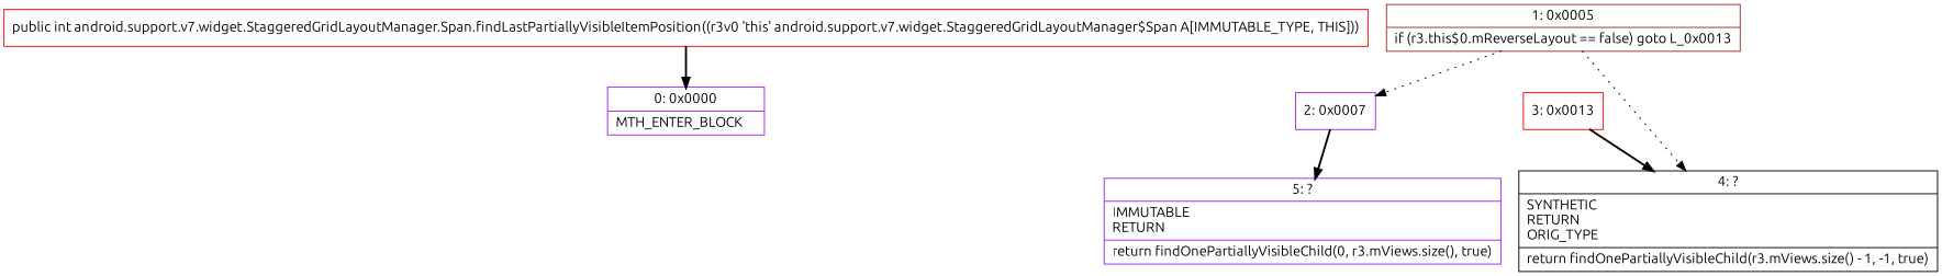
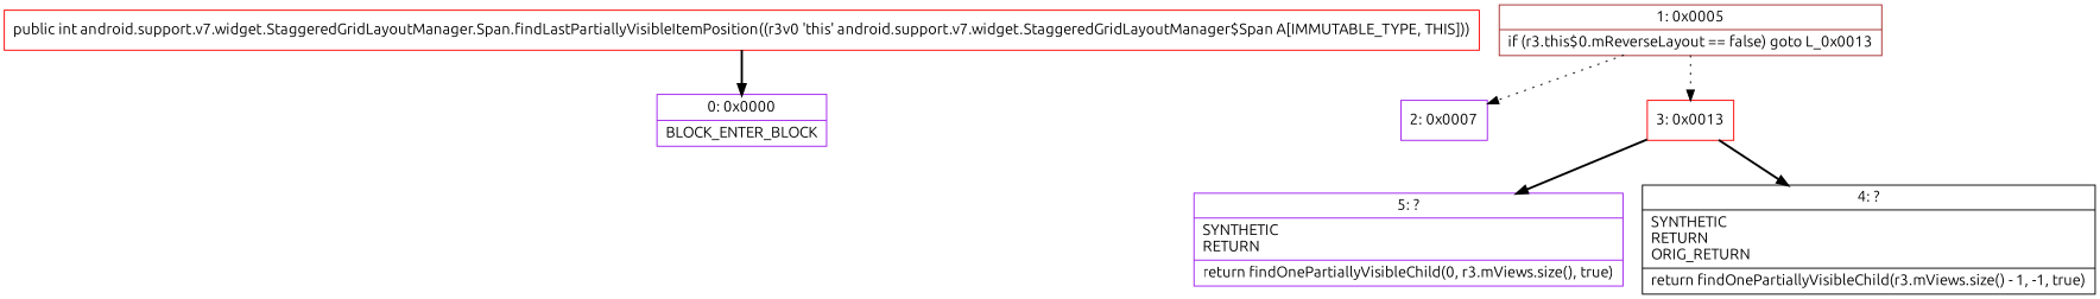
  digraph {
    fontname=Ubuntu
    node [color=purple fontname=Ubuntu shape=record]
    edge [fontname=Ubuntu style=bold]
-   n1 [label="{0\:\ 0x0000|MTH_ENTER_BLOCK\l}"]
+   n1 [label="{0\:\ 0x0000|BLOCK_ENTER_BLOCK\l}"]
    n2 [color=brown label="{1\:\ 0x0005|if (r3.this$0.mReverseLayout == false) goto L_0x0013\l}"]
    n3 [label="{2\:\ 0x0007}"]
    n4 [color=red label="{3\:\ 0x0013}"]
-   n5 [label="{5\:\ ?|IMMUTABLE\lRETURN\l|return findOnePartiallyVisibleChild(0, r3.mViews.size(), true)\l}"]
-   n6 [color=black label="{4\:\ ?|SYNTHETIC\lRETURN\lORIG_TYPE\l|return findOnePartiallyVisibleChild(r3.mViews.size() \- 1, \-1, true)\l}"]
+   n5 [label="{5\:\ ?|SYNTHETIC\lRETURN\l|return findOnePartiallyVisibleChild(0, r3.mViews.size(), true)\l}"]
+   n6 [color=black label="{4\:\ ?|SYNTHETIC\lRETURN\lORIG_RETURN\l|return findOnePartiallyVisibleChild(r3.mViews.size() \- 1, \-1, true)\l}"]
    n7 [color=red label="{public int android.support.v7.widget.StaggeredGridLayoutManager.Span.findLastPartiallyVisibleItemPosition((r3v0 'this' android.support.v7.widget.StaggeredGridLayoutManager$Span A[IMMUTABLE_TYPE, THIS])) }"]
    n2 -> n3 [style=dotted]
-   n2 -> n6 [style=dotted]
-   n3 -> n5
+   n2 -> n4 [style=dotted]
+   n4 -> n5
    n4 -> n6
    n7 -> n1
  }
